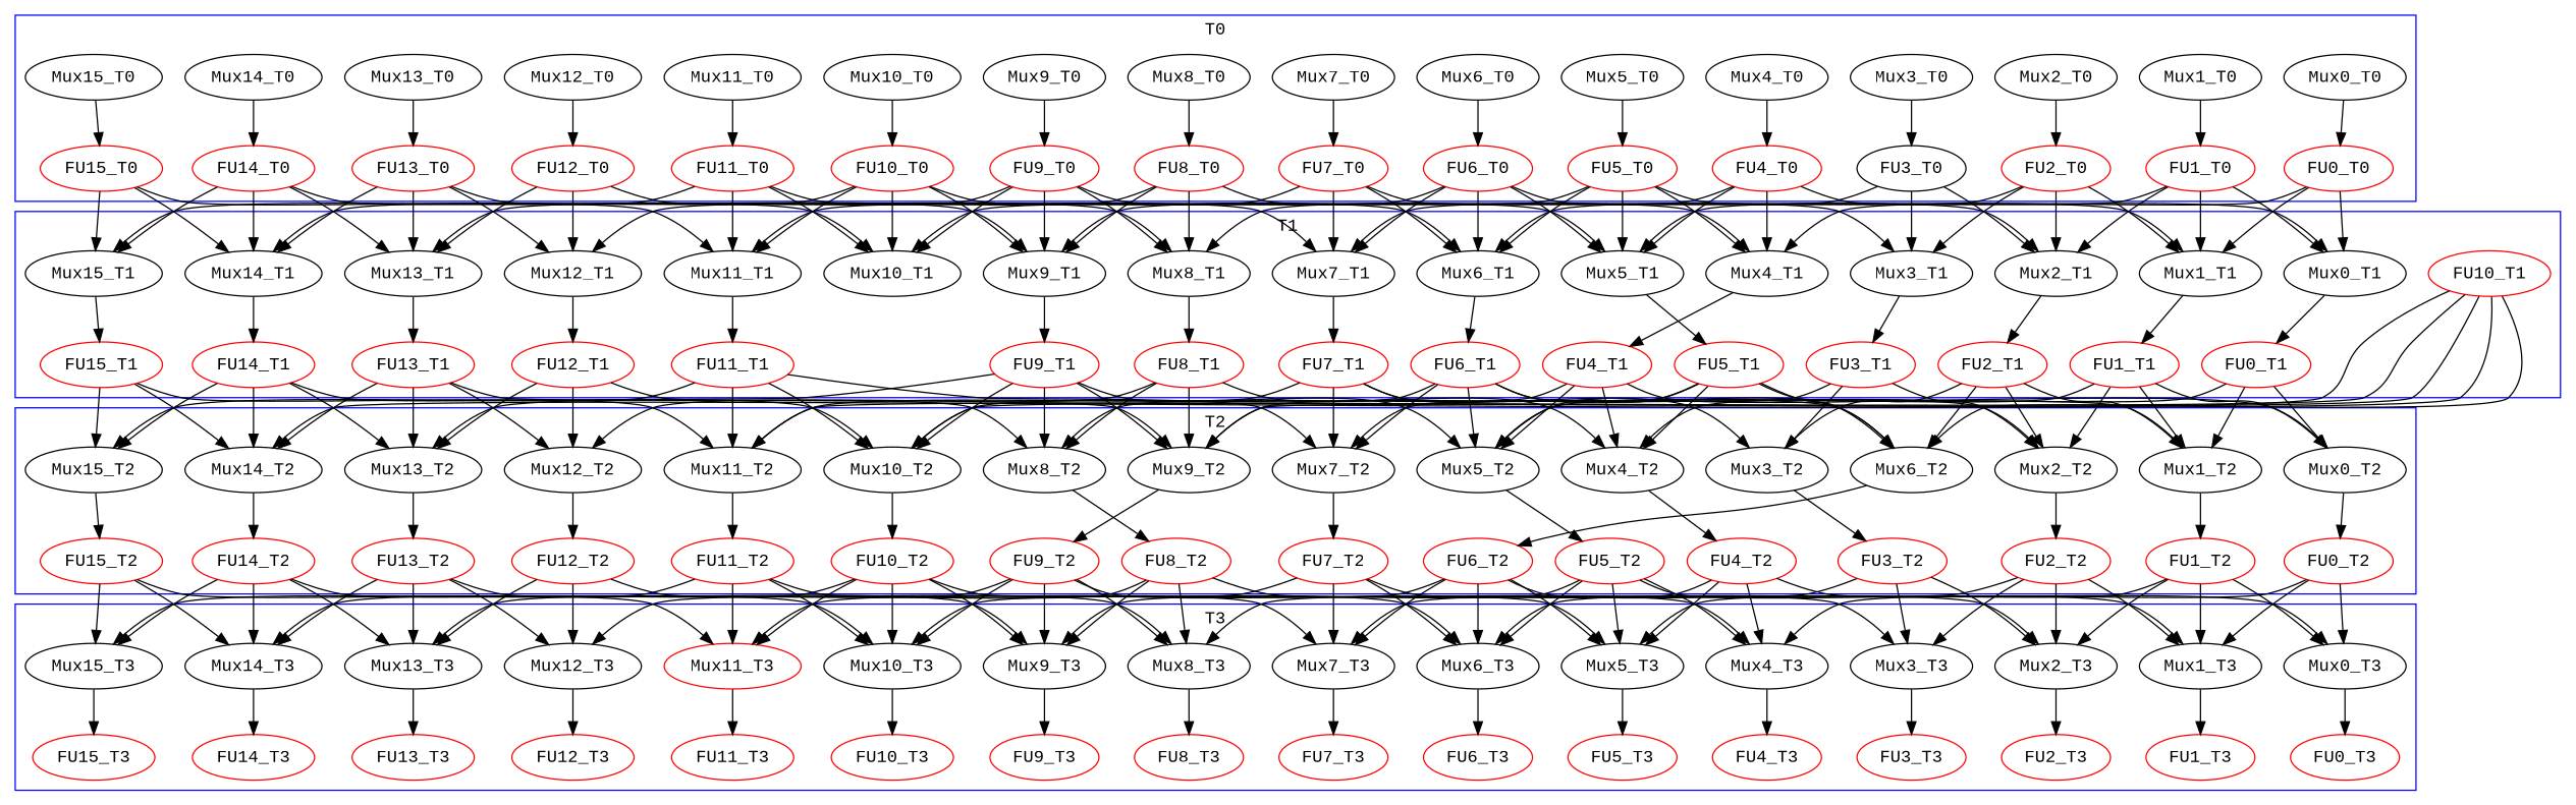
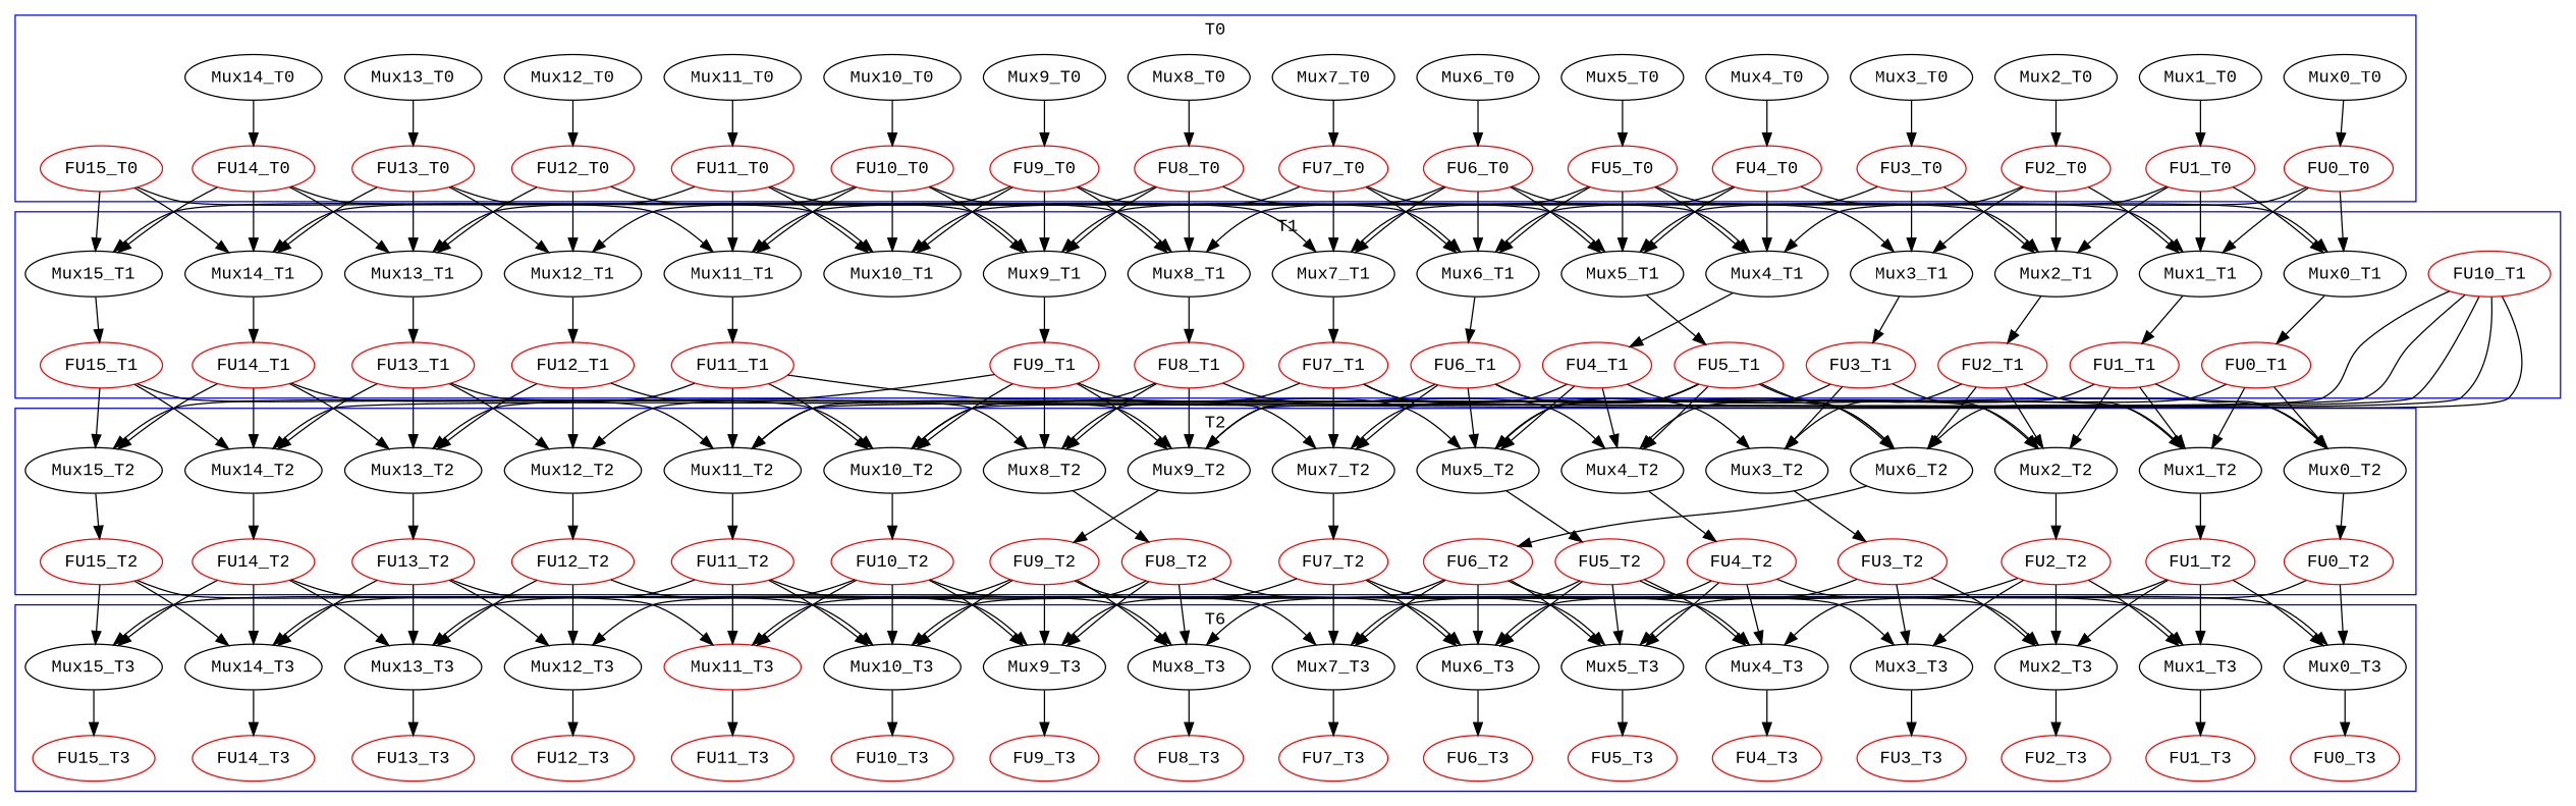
  digraph {
    fontname="Liberation Mono"
    node [color=red fontname="Liberation Mono" z=0]
    edge [fontname="Liberation Mono"]
    FU0_T0
    Mux0_T0 [color=""]
    FU1_T0
    Mux1_T0 [color=""]
    FU2_T0
    Mux2_T0 [color=""]
-   FU3_T0 [color=black]
+   FU3_T0
    Mux3_T0 [color=""]
    FU4_T0
    Mux4_T0 [color=""]
    FU5_T0
    Mux5_T0 [color=""]
    FU6_T0
    Mux6_T0 [color=""]
    FU7_T0
    Mux7_T0 [color=""]
    FU8_T0
    Mux8_T0 [color=""]
    FU9_T0
    Mux9_T0 [color=""]
    FU10_T0
    Mux10_T0 [color=""]
    FU11_T0
    Mux11_T0 [color=""]
    FU12_T0
    Mux12_T0 [color=""]
    FU13_T0
    Mux13_T0 [color=""]
    FU14_T0
    Mux14_T0 [color=""]
    FU15_T0
-   Mux15_T0 [color=""]
    FU0_T1 [z=1]
    Mux0_T1 [z=1 color=""]
    FU1_T1 [z=1]
    Mux1_T1 [z=1 color=""]
    FU2_T1 [z=1]
    Mux2_T1 [z=1 color=""]
    FU3_T1 [z=1]
    Mux3_T1 [z=1 color=""]
    FU4_T1 [z=1]
    Mux4_T1 [z=1 color=""]
    FU5_T1 [z=1]
    Mux5_T1 [z=1 color=""]
    FU6_T1 [z=1]
    Mux6_T1 [z=1 color=""]
    FU7_T1 [z=1]
    Mux7_T1 [z=1 color=""]
    FU8_T1 [z=1]
    Mux8_T1 [z=1 color=""]
    FU9_T1 [z=1]
    Mux9_T1 [z=1 color=""]
    FU10_T1 [z=1]
    Mux10_T1 [z=1 color=""]
    FU11_T1 [z=1]
    Mux11_T1 [z=1 color=""]
    FU12_T1 [z=1]
    Mux12_T1 [z=1 color=""]
    FU13_T1 [z=1]
    Mux13_T1 [z=1 color=""]
    FU14_T1 [z=1]
    Mux14_T1 [z=1 color=""]
    FU15_T1 [z=1]
    Mux15_T1 [z=1 color=""]
    FU0_T2 [z=2]
    Mux0_T2 [z=2 color=""]
    FU1_T2 [z=2]
    Mux1_T2 [z=2 color=""]
    FU2_T2 [z=2]
    Mux2_T2 [z=2 color=""]
    FU3_T2 [z=2]
    Mux3_T2 [z=2 color=""]
    FU4_T2 [z=2]
    Mux4_T2 [z=2 color=""]
    FU5_T2 [z=2]
    Mux5_T2 [z=2 color=""]
    FU6_T2 [z=2]
    Mux6_T2 [z=2 color=""]
    FU7_T2 [z=2]
    Mux7_T2 [z=2 color=""]
    FU8_T2 [z=2]
    Mux8_T2 [z=2 color=""]
    FU9_T2 [z=2]
    Mux9_T2 [z=2 color=""]
    FU10_T2 [z=2]
    Mux10_T2 [z=2 color=""]
    FU11_T2 [z=2]
    Mux11_T2 [z=2 color=""]
    FU12_T2 [z=2]
    Mux12_T2 [z=2 color=""]
    FU13_T2 [z=2]
    Mux13_T2 [z=2 color=""]
    FU14_T2 [z=2]
    Mux14_T2 [z=2 color=""]
    FU15_T2 [z=2]
    Mux15_T2 [z=2 color=""]
    FU0_T3 [z=3]
    Mux0_T3 [z=3 color=""]
    FU1_T3 [z=3]
    Mux1_T3 [z=3 color=""]
    FU2_T3 [z=3]
    Mux2_T3 [z=3 color=""]
    FU3_T3 [z=3]
    Mux3_T3 [z=3 color=""]
    FU4_T3 [z=3]
    Mux4_T3 [z=3 color=""]
    FU5_T3 [z=3]
    Mux5_T3 [z=3 color=""]
    FU6_T3 [z=3]
    Mux6_T3 [z=3 color=""]
    FU7_T3 [z=3]
    Mux7_T3 [z=3 color=""]
    FU8_T3 [z=3]
    Mux8_T3 [z=3 color=""]
    FU9_T3 [z=3]
    Mux9_T3 [z=3 color=""]
    FU10_T3 [z=3]
    Mux10_T3 [z=3 color=""]
    FU11_T3 [z=3]
    Mux11_T3 [z=3]
    FU12_T3 [z=3]
    Mux12_T3 [z=3 color=""]
    FU13_T3 [z=3]
    Mux13_T3 [z=3 color=""]
    FU14_T3 [z=3]
    Mux14_T3 [z=3 color=""]
    FU15_T3 [z=3]
    Mux15_T3 [z=3 color=""]
    subgraph cluster_1 {
      color=blue
      label=T0
      FU0_T0
      Mux0_T0
      FU1_T0
      Mux1_T0
      FU2_T0
      Mux2_T0
      FU3_T0
      Mux3_T0
      FU4_T0
      Mux4_T0
      FU5_T0
      Mux5_T0
      FU6_T0
      Mux6_T0
      FU7_T0
      Mux7_T0
      FU8_T0
      Mux8_T0
      FU9_T0
      Mux9_T0
      FU10_T0
      Mux10_T0
      FU11_T0
      Mux11_T0
      FU12_T0
      Mux12_T0
      FU13_T0
      Mux13_T0
      FU14_T0
      Mux14_T0
      FU15_T0
-     Mux15_T0
    }
    subgraph cluster_2 {
      color=blue
      label=T1
      FU0_T1
      Mux0_T1
      FU1_T1
      Mux1_T1
      FU2_T1
      Mux2_T1
      FU3_T1
      Mux3_T1
      FU4_T1
      Mux4_T1
      FU5_T1
      Mux5_T1
      FU6_T1
      Mux6_T1
      FU7_T1
      Mux7_T1
      FU8_T1
      Mux8_T1
      FU9_T1
      Mux9_T1
      FU10_T1
      Mux10_T1
      FU11_T1
      Mux11_T1
      FU12_T1
      Mux12_T1
      FU13_T1
      Mux13_T1
      FU14_T1
      Mux14_T1
      FU15_T1
      Mux15_T1
    }
    subgraph cluster_3 {
      color=blue
      label=T2
      FU0_T2
      Mux0_T2
      FU1_T2
      Mux1_T2
      FU2_T2
      Mux2_T2
      FU3_T2
      Mux3_T2
      FU4_T2
      Mux4_T2
      FU5_T2
      Mux5_T2
      FU6_T2
      Mux6_T2
      FU7_T2
      Mux7_T2
      FU8_T2
      Mux8_T2
      FU9_T2
      Mux9_T2
      FU10_T2
      Mux10_T2
      FU11_T2
      Mux11_T2
      FU12_T2
      Mux12_T2
      FU13_T2
      Mux13_T2
      FU14_T2
      Mux14_T2
      FU15_T2
      Mux15_T2
    }
    subgraph cluster_4 {
      color=blue
-     label=T3
+     label=T6
      FU0_T3
      Mux0_T3
      FU1_T3
      Mux1_T3
      FU2_T3
      Mux2_T3
      FU3_T3
      Mux3_T3
      FU4_T3
      Mux4_T3
      FU5_T3
      Mux5_T3
      FU6_T3
      Mux6_T3
      FU7_T3
      Mux7_T3
      FU8_T3
      Mux8_T3
      FU9_T3
      Mux9_T3
      FU10_T3
      Mux10_T3
      FU11_T3
      Mux11_T3
      FU12_T3
      Mux12_T3
      FU13_T3
      Mux13_T3
      FU14_T3
      Mux14_T3
      FU15_T3
      Mux15_T3
    }
    FU0_T0 -> Mux0_T1
    FU0_T0 -> Mux1_T1
    FU0_T0 -> Mux4_T1
    Mux0_T0 -> FU0_T0
    FU1_T0 -> Mux0_T1
    FU1_T0 -> Mux1_T1
    FU1_T0 -> Mux2_T1
    FU1_T0 -> Mux5_T1
    Mux1_T0 -> FU1_T0
    FU2_T0 -> Mux1_T1
    FU2_T0 -> Mux2_T1
    FU2_T0 -> Mux3_T1
    FU2_T0 -> Mux6_T1
    Mux2_T0 -> FU2_T0
    FU3_T0 -> Mux2_T1
    FU3_T0 -> Mux3_T1
    FU3_T0 -> Mux7_T1
    Mux3_T0 -> FU3_T0
    FU4_T0 -> Mux0_T1
    FU4_T0 -> Mux4_T1
    FU4_T0 -> Mux5_T1
    FU4_T0 -> Mux8_T1
    Mux4_T0 -> FU4_T0
    FU5_T0 -> Mux1_T1
    FU5_T0 -> Mux4_T1
    FU5_T0 -> Mux5_T1
    FU5_T0 -> Mux6_T1
    FU5_T0 -> Mux9_T1
    Mux5_T0 -> FU5_T0
    FU6_T0 -> Mux2_T1
    FU6_T0 -> Mux5_T1
    FU6_T0 -> Mux6_T1
    FU6_T0 -> Mux7_T1
    FU6_T0 -> Mux10_T1
    Mux6_T0 -> FU6_T0
    FU7_T0 -> Mux3_T1
    FU7_T0 -> Mux6_T1
    FU7_T0 -> Mux7_T1
    FU7_T0 -> Mux11_T1
    Mux7_T0 -> FU7_T0
    FU8_T0 -> Mux4_T1
    FU8_T0 -> Mux8_T1
    FU8_T0 -> Mux9_T1
    FU8_T0 -> Mux12_T1
    Mux8_T0 -> FU8_T0
    FU9_T0 -> Mux5_T1
    FU9_T0 -> Mux8_T1
    FU9_T0 -> Mux9_T1
    FU9_T0 -> Mux10_T1
    FU9_T0 -> Mux13_T1
    Mux9_T0 -> FU9_T0
    FU10_T0 -> Mux6_T1
    FU10_T0 -> Mux9_T1
    FU10_T0 -> Mux10_T1
    FU10_T0 -> Mux11_T1
    FU10_T0 -> Mux14_T1
    Mux10_T0 -> FU10_T0
    FU11_T0 -> Mux7_T1
    FU11_T0 -> Mux10_T1
    FU11_T0 -> Mux11_T1
    FU11_T0 -> Mux15_T1
    Mux11_T0 -> FU11_T0
    FU12_T0 -> Mux8_T1
    FU12_T0 -> Mux12_T1
    FU12_T0 -> Mux13_T1
    Mux12_T0 -> FU12_T0
    FU13_T0 -> Mux9_T1
    FU13_T0 -> Mux12_T1
    FU13_T0 -> Mux13_T1
    FU13_T0 -> Mux14_T1
    Mux13_T0 -> FU13_T0
    FU14_T0 -> Mux10_T1
    FU14_T0 -> Mux13_T1
    FU14_T0 -> Mux14_T1
    FU14_T0 -> Mux15_T1
    Mux14_T0 -> FU14_T0
    FU15_T0 -> Mux11_T1
    FU15_T0 -> Mux14_T1
    FU15_T0 -> Mux15_T1
-   Mux15_T0 -> FU15_T0
    FU0_T1 -> Mux0_T2
    FU0_T1 -> Mux1_T2
    FU0_T1 -> Mux4_T2
    Mux0_T1 -> FU0_T1
    FU1_T1 -> Mux0_T2
    FU1_T1 -> Mux1_T2
    FU1_T1 -> Mux2_T2
    FU1_T1 -> Mux5_T2
    Mux1_T1 -> FU1_T1
    FU2_T1 -> Mux1_T2
    FU2_T1 -> Mux2_T2
    FU2_T1 -> Mux3_T2
    FU2_T1 -> Mux6_T2
    Mux2_T1 -> FU2_T1
    FU3_T1 -> Mux2_T2
    FU3_T1 -> Mux3_T2
    FU3_T1 -> Mux7_T2
    Mux3_T1 -> FU3_T1
    FU4_T1 -> Mux0_T2
    FU4_T1 -> Mux4_T2
    FU4_T1 -> Mux5_T2
    FU4_T1 -> Mux8_T2
    Mux4_T1 -> FU4_T1
    FU5_T1 -> Mux1_T2
    FU5_T1 -> Mux4_T2
    FU5_T1 -> Mux5_T2
    FU5_T1 -> Mux6_T2
    FU5_T1 -> Mux9_T2
    Mux5_T1 -> FU5_T1
    FU6_T1 -> Mux2_T2
    FU6_T1 -> Mux5_T2
    FU6_T1 -> Mux6_T2
    FU6_T1 -> Mux7_T2
    FU6_T1 -> Mux10_T2
    Mux6_T1 -> FU6_T1
    FU7_T1 -> Mux3_T2
    FU7_T1 -> Mux6_T2
    FU7_T1 -> Mux7_T2
    FU7_T1 -> Mux11_T2
    Mux7_T1 -> FU7_T1
    FU8_T1 -> Mux4_T2
    FU8_T1 -> Mux8_T2
    FU8_T1 -> Mux9_T2
    FU8_T1 -> Mux12_T2
    Mux8_T1 -> FU8_T1
    FU9_T1 -> Mux5_T2
    FU9_T1 -> Mux8_T2
    FU9_T1 -> Mux9_T2
    FU9_T1 -> Mux10_T2
    FU9_T1 -> Mux13_T2
    Mux9_T1 -> FU9_T1
    FU10_T1 -> Mux6_T2
    FU10_T1 -> Mux9_T2
    FU10_T1 -> Mux10_T2
    FU10_T1 -> Mux11_T2
    FU10_T1 -> Mux14_T2
    FU11_T1 -> Mux7_T2
    FU11_T1 -> Mux10_T2
    FU11_T1 -> Mux11_T2
    FU11_T1 -> Mux15_T2
    Mux11_T1 -> FU11_T1
    FU12_T1 -> Mux8_T2
    FU12_T1 -> Mux12_T2
    FU12_T1 -> Mux13_T2
    Mux12_T1 -> FU12_T1
    FU13_T1 -> Mux9_T2
    FU13_T1 -> Mux12_T2
    FU13_T1 -> Mux13_T2
    FU13_T1 -> Mux14_T2
    Mux13_T1 -> FU13_T1
    FU14_T1 -> Mux10_T2
    FU14_T1 -> Mux13_T2
    FU14_T1 -> Mux14_T2
    FU14_T1 -> Mux15_T2
    Mux14_T1 -> FU14_T1
    FU15_T1 -> Mux11_T2
    FU15_T1 -> Mux14_T2
    FU15_T1 -> Mux15_T2
    Mux15_T1 -> FU15_T1
    FU0_T2 -> Mux0_T3
-   FU0_T2 -> Mux1_T3
    FU0_T2 -> Mux4_T3
    Mux0_T2 -> FU0_T2
    FU1_T2 -> Mux0_T3
    FU1_T2 -> Mux1_T3
    FU1_T2 -> Mux2_T3
    FU1_T2 -> Mux5_T3
    Mux1_T2 -> FU1_T2
    FU2_T2 -> Mux1_T3
    FU2_T2 -> Mux2_T3
    FU2_T2 -> Mux3_T3
    FU2_T2 -> Mux6_T3
    Mux2_T2 -> FU2_T2
    FU3_T2 -> Mux2_T3
    FU3_T2 -> Mux3_T3
    FU3_T2 -> Mux7_T3
    Mux3_T2 -> FU3_T2
    FU4_T2 -> Mux0_T3
    FU4_T2 -> Mux4_T3
    FU4_T2 -> Mux5_T3
    FU4_T2 -> Mux8_T3
    Mux4_T2 -> FU4_T2
    FU5_T2 -> Mux1_T3
    FU5_T2 -> Mux4_T3
    FU5_T2 -> Mux5_T3
    FU5_T2 -> Mux6_T3
    FU5_T2 -> Mux9_T3
    Mux5_T2 -> FU5_T2
    FU6_T2 -> Mux2_T3
    FU6_T2 -> Mux5_T3
    FU6_T2 -> Mux6_T3
    FU6_T2 -> Mux7_T3
    FU6_T2 -> Mux10_T3
    Mux6_T2 -> FU6_T2
    FU7_T2 -> Mux3_T3
    FU7_T2 -> Mux6_T3
    FU7_T2 -> Mux7_T3
    FU7_T2 -> Mux11_T3
    Mux7_T2 -> FU7_T2
    FU8_T2 -> Mux4_T3
    FU8_T2 -> Mux8_T3
    FU8_T2 -> Mux9_T3
    FU8_T2 -> Mux12_T3
    Mux8_T2 -> FU8_T2
    FU9_T2 -> Mux5_T3
    FU9_T2 -> Mux8_T3
    FU9_T2 -> Mux9_T3
    FU9_T2 -> Mux10_T3
    FU9_T2 -> Mux13_T3
    Mux9_T2 -> FU9_T2
    FU10_T2 -> Mux6_T3
    FU10_T2 -> Mux9_T3
    FU10_T2 -> Mux10_T3
    FU10_T2 -> Mux11_T3
    FU10_T2 -> Mux14_T3
    Mux10_T2 -> FU10_T2
    FU11_T2 -> Mux7_T3
    FU11_T2 -> Mux10_T3
    FU11_T2 -> Mux11_T3
    FU11_T2 -> Mux15_T3
    Mux11_T2 -> FU11_T2
    FU12_T2 -> Mux8_T3
    FU12_T2 -> Mux12_T3
    FU12_T2 -> Mux13_T3
    Mux12_T2 -> FU12_T2
    FU13_T2 -> Mux9_T3
    FU13_T2 -> Mux12_T3
    FU13_T2 -> Mux13_T3
    FU13_T2 -> Mux14_T3
    Mux13_T2 -> FU13_T2
    FU14_T2 -> Mux10_T3
    FU14_T2 -> Mux13_T3
    FU14_T2 -> Mux14_T3
    FU14_T2 -> Mux15_T3
    Mux14_T2 -> FU14_T2
    FU15_T2 -> Mux11_T3
    FU15_T2 -> Mux14_T3
    FU15_T2 -> Mux15_T3
    Mux15_T2 -> FU15_T2
    Mux0_T3 -> FU0_T3
    Mux1_T3 -> FU1_T3
    Mux2_T3 -> FU2_T3
    Mux3_T3 -> FU3_T3
    Mux4_T3 -> FU4_T3
    Mux5_T3 -> FU5_T3
    Mux6_T3 -> FU6_T3
    Mux7_T3 -> FU7_T3
    Mux8_T3 -> FU8_T3
    Mux9_T3 -> FU9_T3
    Mux10_T3 -> FU10_T3
    Mux11_T3 -> FU11_T3
    Mux12_T3 -> FU12_T3
    Mux13_T3 -> FU13_T3
    Mux14_T3 -> FU14_T3
    Mux15_T3 -> FU15_T3
  }
